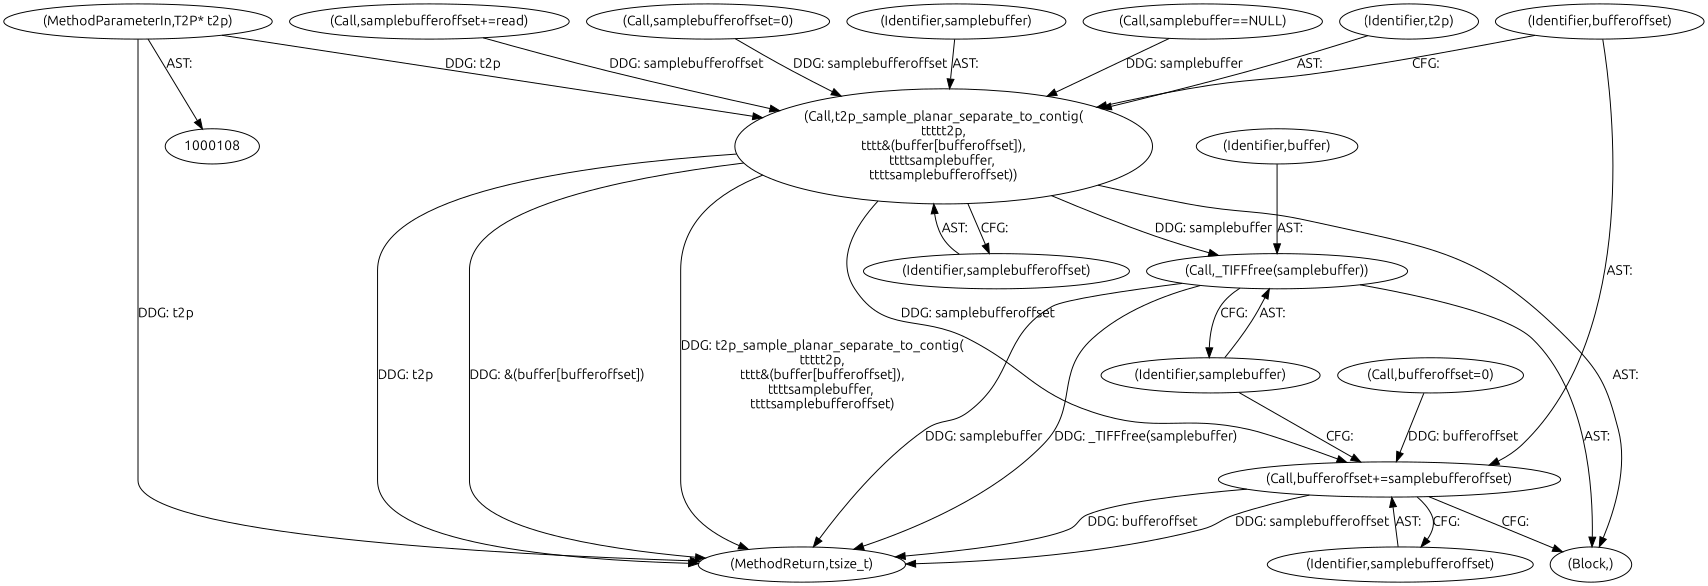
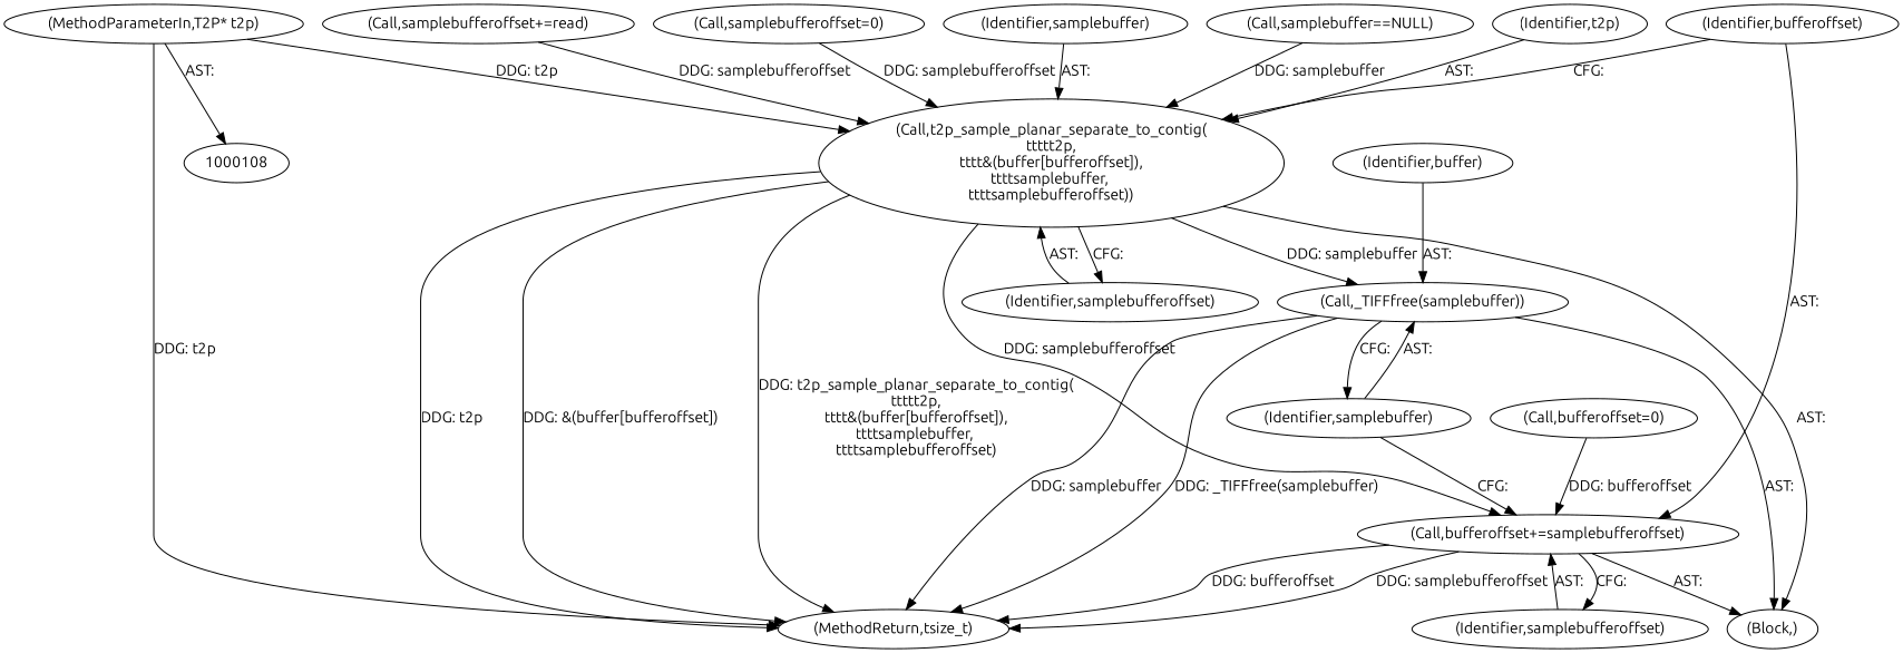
  digraph {
    fontname=Ubuntu
    node [fontname=Ubuntu]
    edge [fontname=Ubuntu]
    n1 [label="(MethodParameterIn,T2P* t2p)"]
    n2 [label="(Call,t2p_sample_planar_separate_to_contig(\n\t\t\t\tt2p,\n\t\t\t\t&(buffer[bufferoffset]),\n\t\t\t\tsamplebuffer, \n\t\t\t\tsamplebufferoffset))"]
    n3 [label="(MethodReturn,tsize_t)"]
    1000108
    n5 [label="(Call,bufferoffset+=samplebufferoffset)"]
    n6 [label="(Call,_TIFFfree(samplebuffer))"]
    n7 [label="(Block,)"]
    n8 [label="(Identifier,samplebufferoffset)"]
    n9 [label="(Identifier,samplebufferoffset)"]
    n10 [label="(Identifier,samplebuffer)"]
    n11 [label="(Call,samplebufferoffset+=read)"]
    n12 [label="(Call,samplebufferoffset=0)"]
    n13 [label="(Identifier,bufferoffset)"]
    n14 [label="(Identifier,samplebuffer)"]
    n15 [label="(Call,samplebuffer==NULL)"]
    n16 [label="(Identifier,t2p)"]
    n17 [label="(Call,bufferoffset=0)"]
    n18 [label="(Identifier,buffer)"]
    n1 -> n2 [label="DDG: t2p"]
    n1 -> n3 [label="DDG: t2p"]
    n1 -> 1000108 [label="AST: "]
    n2 -> n3 [label="DDG: t2p"]
    n2 -> n3 [label="DDG: &(buffer[bufferoffset])"]
    n2 -> n3 [label="DDG: t2p_sample_planar_separate_to_contig(\n\t\t\t\tt2p,\n\t\t\t\t&(buffer[bufferoffset]),\n\t\t\t\tsamplebuffer, \n\t\t\t\tsamplebufferoffset)"]
    n2 -> n5 [label="DDG: samplebufferoffset"]
    n2 -> n6 [label="DDG: samplebuffer"]
    n2 -> n7 [label="AST: "]
    n2 -> n8 [label="CFG: "]
    n5 -> n3 [label="DDG: samplebufferoffset"]
    n5 -> n3 [label="DDG: bufferoffset"]
-   n5 -> n7 [label="CFG: "]
+   n5 -> n7 [label="AST: "]
    n5 -> n9 [label="CFG: "]
    n6 -> n3 [label="DDG: samplebuffer"]
    n6 -> n3 [label="DDG: _TIFFfree(samplebuffer)"]
    n6 -> n7 [label="AST: "]
    n6 -> n10 [label="CFG: "]
    n8 -> n2 [label="AST: "]
    n9 -> n5 [label="AST: "]
    n10 -> n5 [label="CFG: "]
    n10 -> n6 [label="AST: "]
    n11 -> n2 [label="DDG: samplebufferoffset"]
    n12 -> n2 [label="DDG: samplebufferoffset"]
    n13 -> n2 [label="CFG: "]
    n13 -> n5 [label="AST: "]
    n14 -> n2 [label="AST: "]
    n15 -> n2 [label="DDG: samplebuffer"]
    n16 -> n2 [label="AST: "]
    n17 -> n5 [label="DDG: bufferoffset"]
    n18 -> n6 [label="AST: "]
  }
